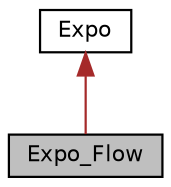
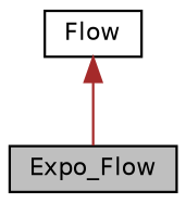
  digraph {
    node [color=black fontname=Helvetica fontsize=10 shape=record style=filled]
    n1 [fillcolor=grey75 fontcolor=black height=0.2 label=Expo_Flow width=0.4]
-   n2 [fillcolor=white height=0.2 label=Expo width=0.4]
+   n2 [fillcolor=white height=0.2 label=Flow width=0.4]
    n2 -> n1 [color=brown dir=back fontname=Helvetica fontsize=10 labelfontname=Helvetica labelfontsize=10 style=solid]
  }
